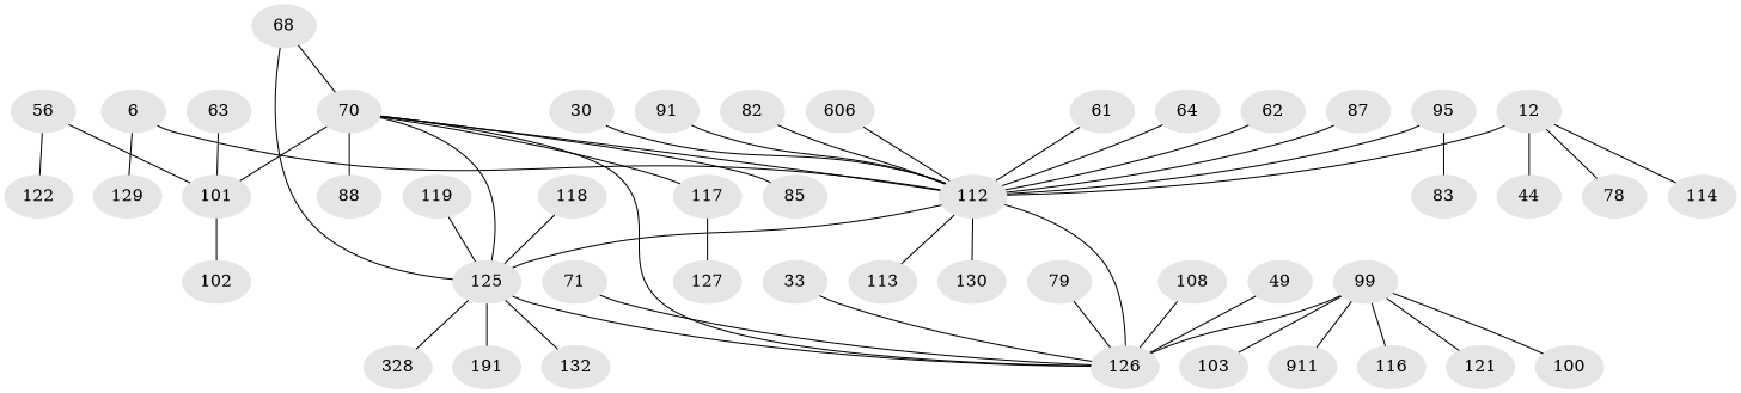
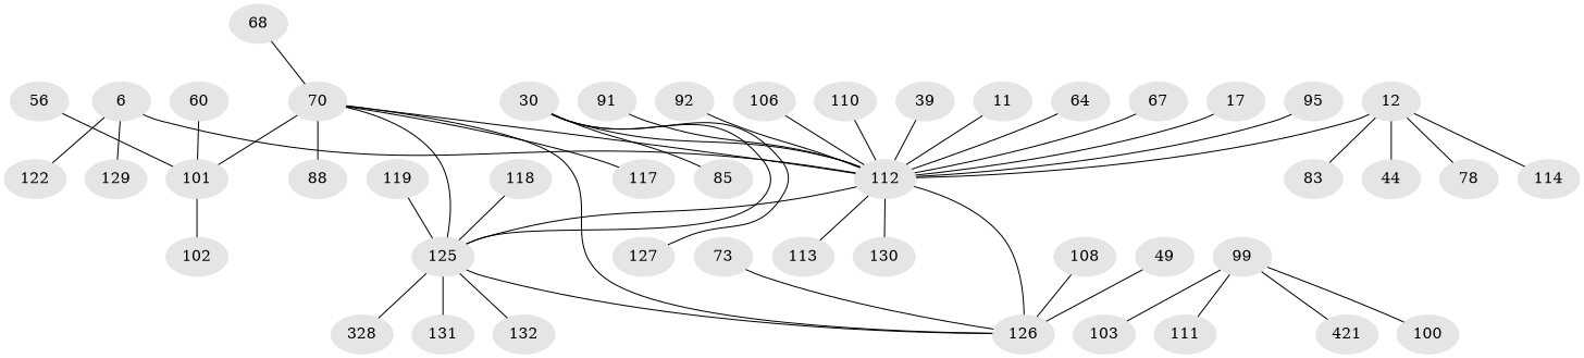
  graph {
    node [color=gray90 style=filled]
    6 [super="+5"]
    112 [super="+104+10+43+58+65"]
    122 [super="+89"]
    129 [super="+123"]
    125 [super="+107+29+124+31+32+42+105+47+62+69+76+77+82+109+115"]
    126 [super="+86+75+98+24"]
    113
    130
    12 [super="+11"]
    44
    78
    83 [super="+53"]
    114
    30 [super="+27"]
    127
    n16 [label=328 super="+120"]
-   131 [label=191]
+   131
    132
+   39
    49
    101 [super="+48"]
    102
    56
-   61
-   63
+   61 [label=11]
+   63 [label=60]
    64
-   67 [label=62]
+   67
    70 [super="+38+17+34+46+50+51+57+60"]
    85
    88
    117
    68
-   71
-   73 [label=33]
-   79 [super="+72"]
-   87
+   73
+   87 [label=17]
    91 [super="+80"]
-   92 [label=82]
+   92
    95 [super="+93"]
    99 [super="+96"]
    100
    103 [super="+94"]
-   111 [label=911]
-   116
-   121
-   106 [label=606]
+   111
+   121 [label=421]
+   106
    108
+   110
    118
    119
    6 -- 112 [weight=9]
-   56 -- 122
+   6 -- 122
    6 -- 129
    112 -- 125 [weight=3]
    112 -- 126 [weight=4]
    112 -- 113
    112 -- 130
    125 -- 126 [weight=3]
    125 -- n16
    125 -- 131
    125 -- 132
    12 -- 112 [weight=8]
    12 -- 44
    12 -- 78
-   95 -- 83
+   12 -- 83
    12 -- 114
    30 -- 112
-   68 -- 125 [weight=8]
-   117 -- 127
+   30 -- 125 [weight=8]
+   30 -- 127
+   39 -- 112
    49 -- 126
    101 -- 102
    56 -- 101
    61 -- 112 [weight=2]
    63 -- 101
    64 -- 112
    67 -- 112
    70 -- 112 [weight=3]
    70 -- 125
    70 -- 126 [weight=2]
    70 -- 101 [weight=8]
-   70 -- 85
+   30 -- 85
    70 -- 88
    70 -- 117
    68 -- 70
-   71 -- 126
    73 -- 126
-   79 -- 126
    87 -- 112
    91 -- 112
    92 -- 112
    95 -- 112
-   99 -- 126 [weight=9]
    99 -- 100
    99 -- 103
    99 -- 111
-   99 -- 116
    99 -- 121
    106 -- 112
    108 -- 126
+   110 -- 112
    118 -- 125
    119 -- 125
  }
